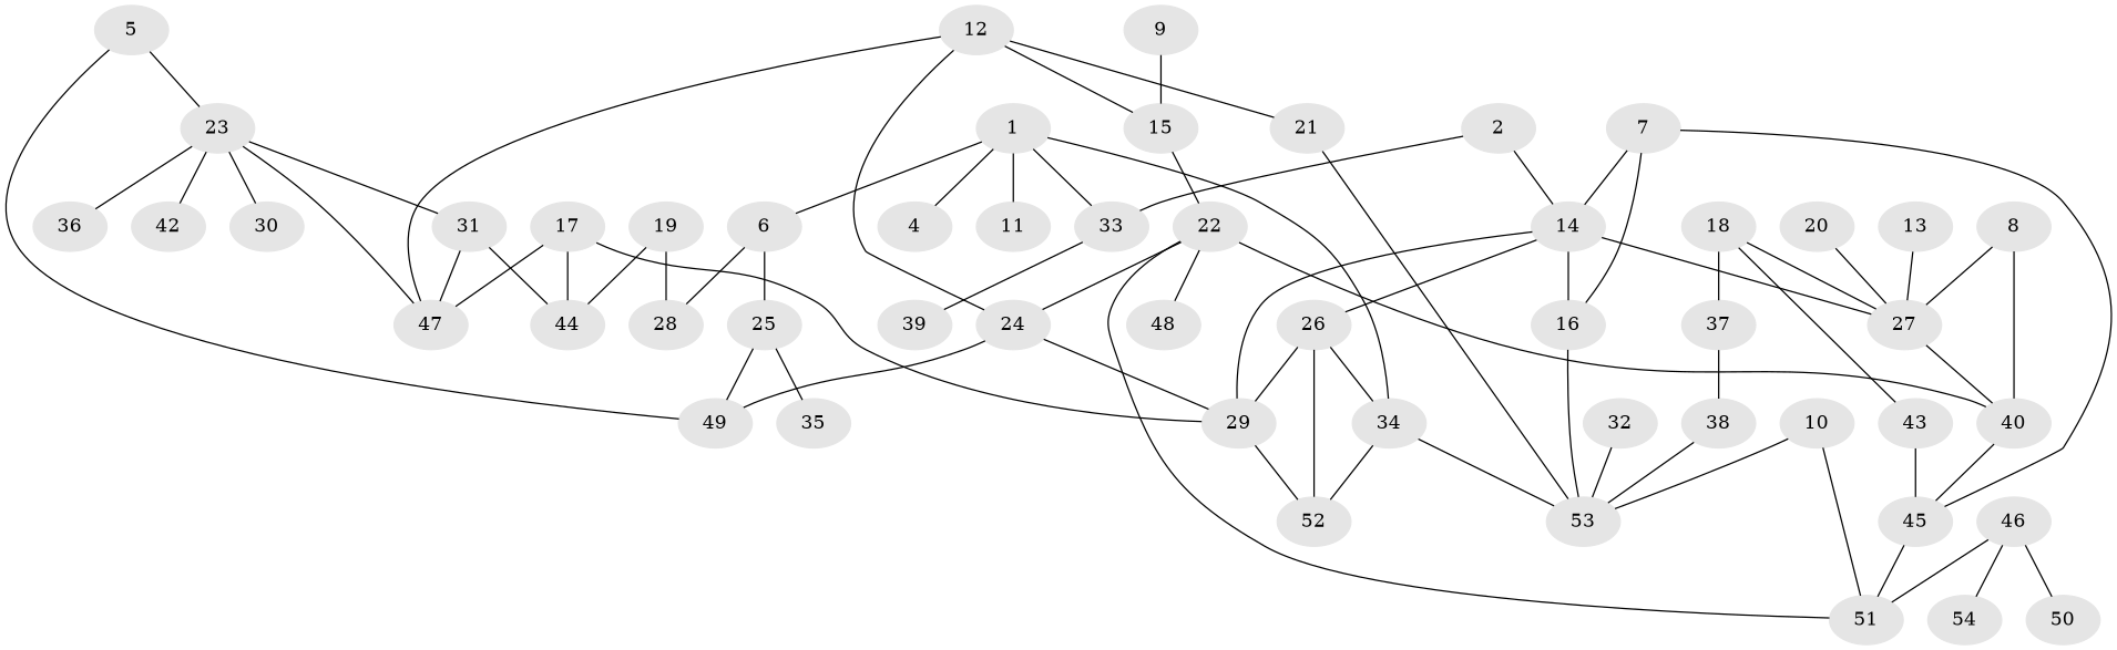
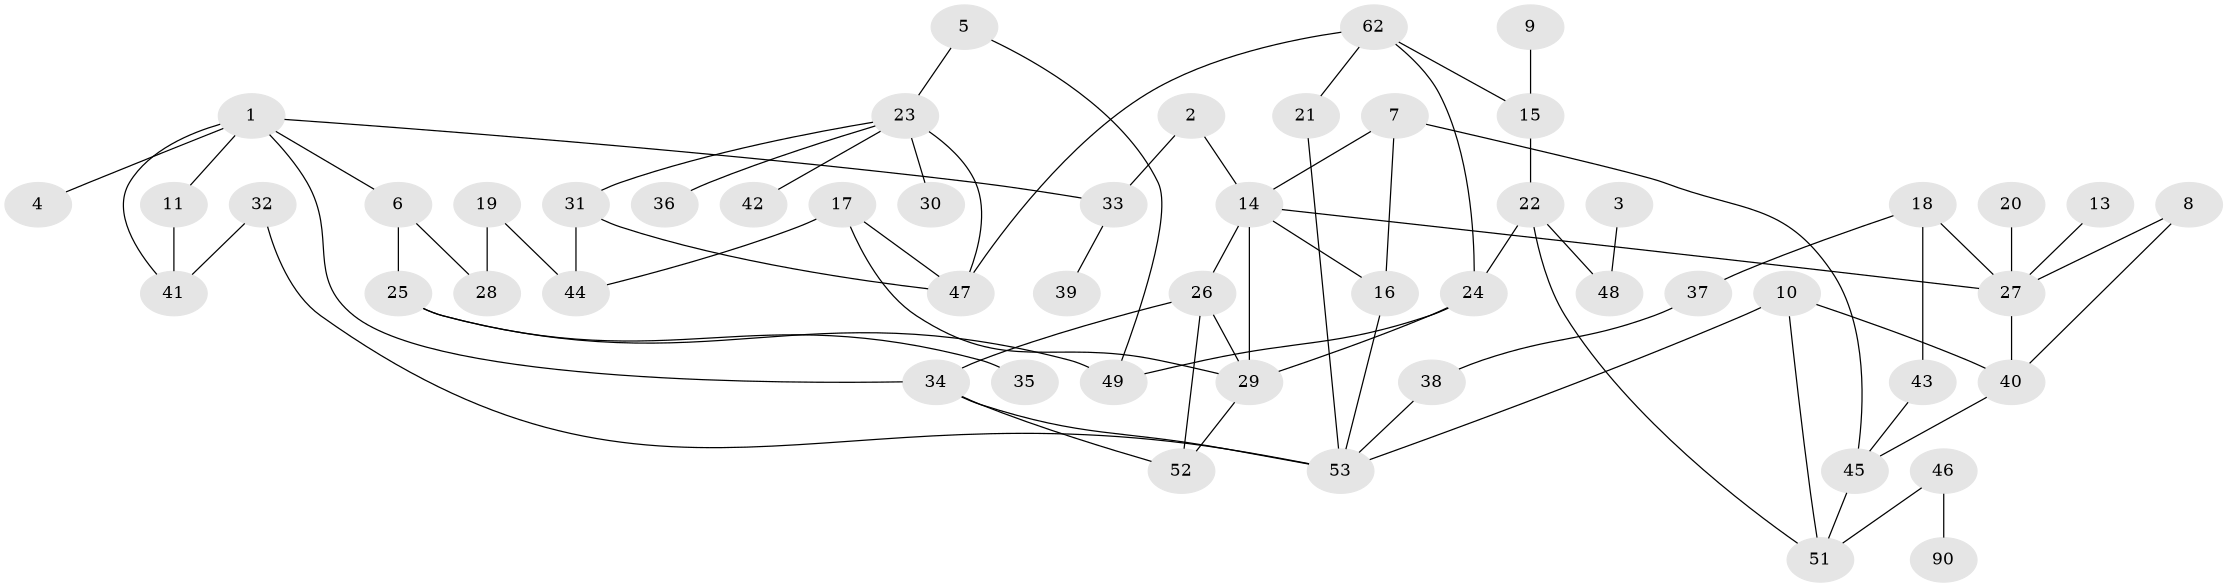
  graph {
    node [color=gray90 style=filled]
    1
    4
    6
    11
    33
    34
+   41
    25
    28
    39
    53
    52
    2
    14
    16
    27
    26
    29
+   3
    48
    5
    23
    49
    47
    30
    31
    36
    42
    35
    7
    45
    51
    8
    40
    9
    15
    22
    10
-   12
+   12 [label=62]
    21
    24
    13
    17
    44
    19
    18
    37
    43
    38
    20
    32
    46
-   50
-   54
+   50 [label=90]
    1 -- 4
    1 -- 6
    1 -- 11
    1 -- 33
    1 -- 34
+   1 -- 41
    6 -- 25
    6 -- 28
+   11 -- 41
    33 -- 39
    34 -- 53
    34 -- 52
    25 -- 49
    25 -- 35
    2 -- 33
    2 -- 14
    14 -- 16
    14 -- 27
    14 -- 26
    14 -- 29
    16 -- 53
    27 -- 40
    26 -- 34
    26 -- 52
    26 -- 29
    29 -- 52
+   3 -- 48
    5 -- 23
    5 -- 49
    23 -- 47
    23 -- 30
    23 -- 31
    23 -- 36
    23 -- 42
    31 -- 47
    31 -- 44
    7 -- 14
    7 -- 16
    7 -- 45
    45 -- 51
    8 -- 27
    8 -- 40
    40 -- 45
    9 -- 15
    15 -- 22
    22 -- 48
    22 -- 51
-   22 -- 40
+   10 -- 40
    22 -- 24
    10 -- 53
    10 -- 51
    12 -- 47
    12 -- 15
    12 -- 21
    12 -- 24
    21 -- 53
    24 -- 29
    24 -- 49
    13 -- 27
    17 -- 29
    17 -- 47
    17 -- 44
    19 -- 28
    19 -- 44
    18 -- 27
    18 -- 37
    18 -- 43
    37 -- 38
    43 -- 45
    38 -- 53
    20 -- 27
+   32 -- 41
    32 -- 53
    46 -- 51
    46 -- 50
-   46 -- 54
  }
